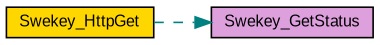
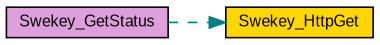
  digraph {
    rankdir=LR
    fontname="Liberation Sans"
    node [color=black fontname="Liberation Sans" fontsize=10 shape=record style=filled]
    n1 [fillcolor=plum fontcolor=black height=0.2 label=Swekey_GetStatus width=0.4]
    n2 [fillcolor=gold height=0.2 label=Swekey_HttpGet width=0.4]
-   n2 -> n1 [color=teal fontname="Liberation Sans" fontsize=10 labelfontname=Helvetica labelfontsize=10 style=dashed]
+   n1 -> n2 [color=teal fontname="Liberation Sans" fontsize=10 labelfontname=Helvetica labelfontsize=10 style=dashed]
  }
